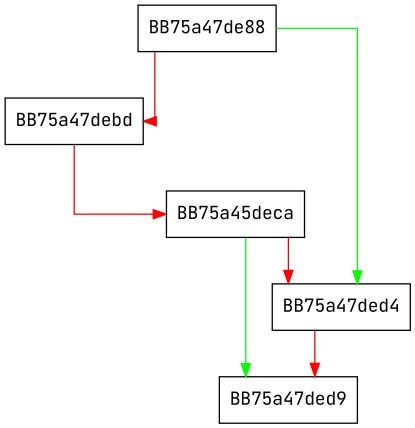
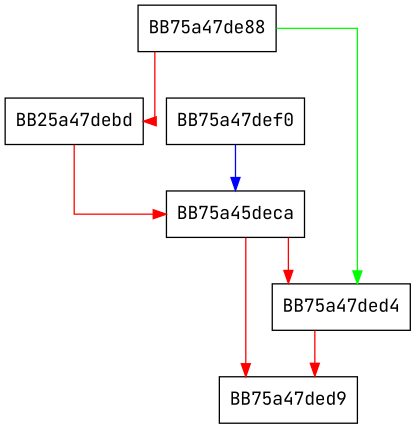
  digraph {
    fontname="JetBrains Mono"
    splines=ortho
    node [fontname="JetBrains Mono" shape=box]
    edge [color=red fontname="JetBrains Mono"]
    BB75a47de88
-   BB75a47debd
+   BB75a47debd [label=BB25a47debd]
    BB75a47ded4
    n4 [label=BB75a45deca]
+   BB75a47def0
    BB75a47ded9
    BB75a47de88 -> BB75a47debd
    BB75a47de88 -> BB75a47ded4 [color=green]
    BB75a47debd -> n4
    BB75a47ded4 -> BB75a47ded9
    n4 -> BB75a47ded4
-   n4 -> BB75a47ded9 [color=green]
+   n4 -> BB75a47ded9
+   BB75a47def0 -> n4 [color=blue]
  }
